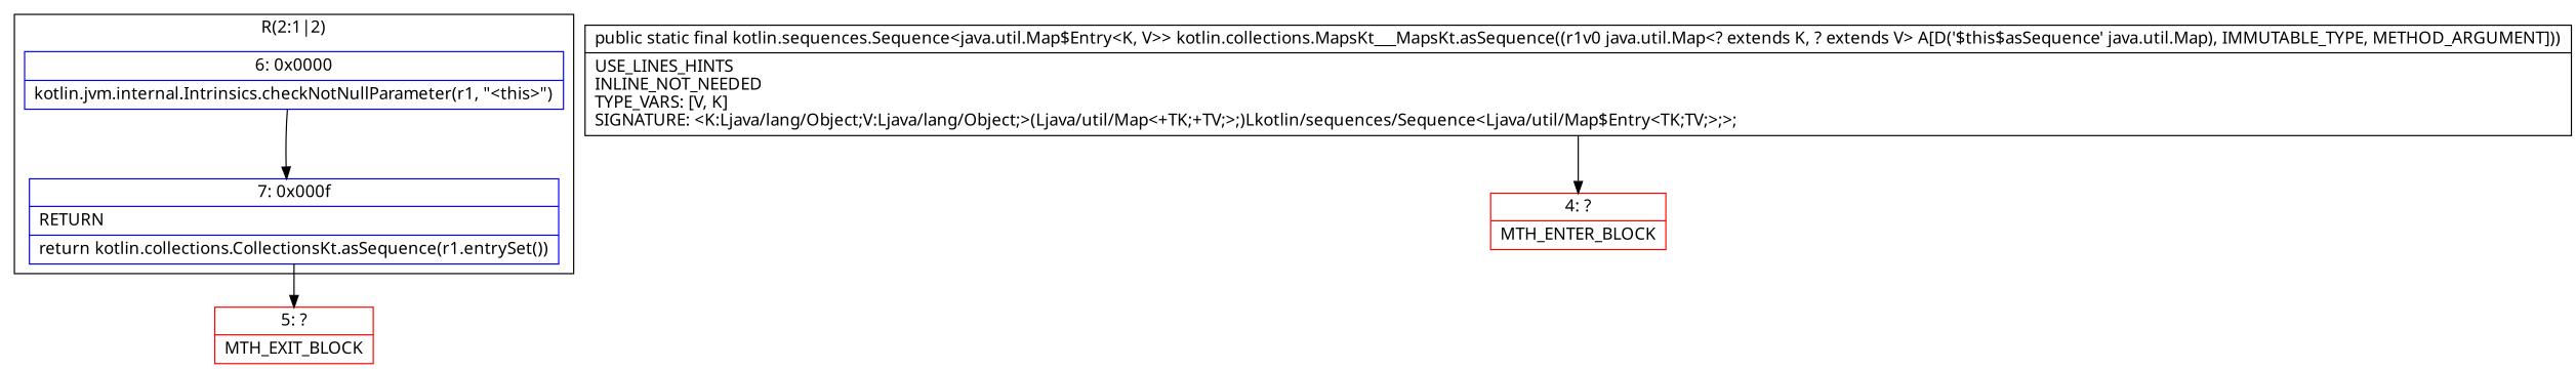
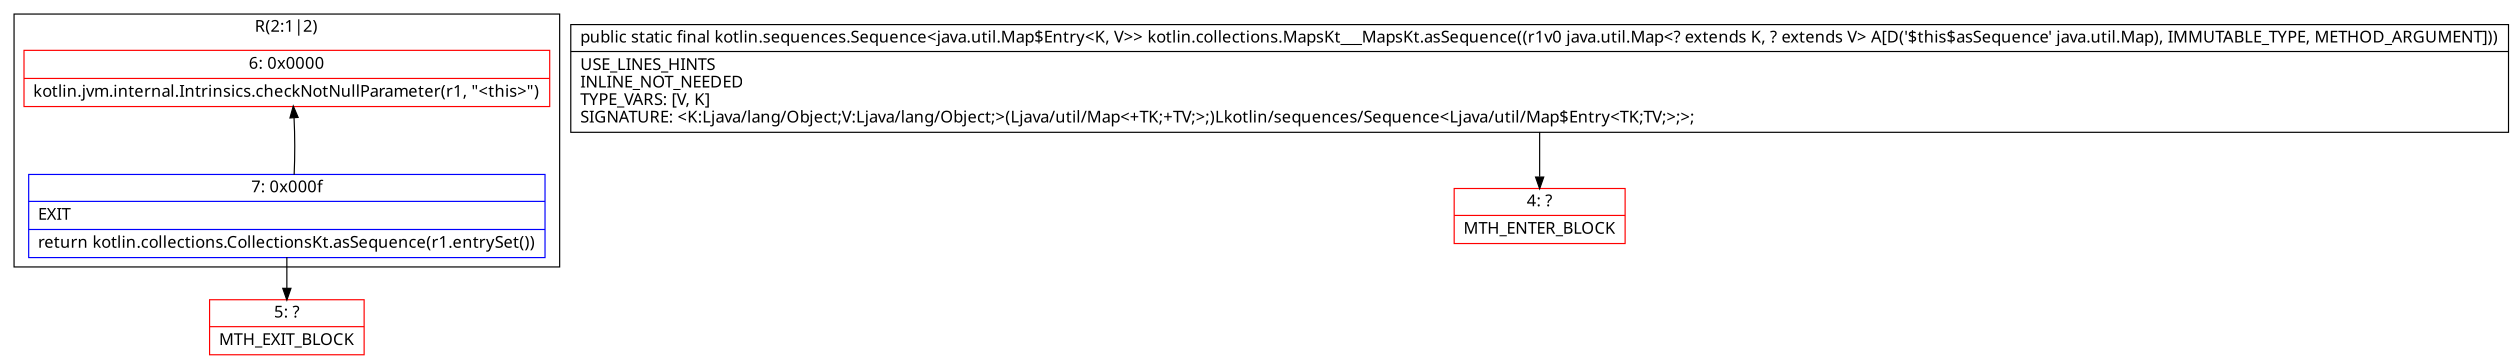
  digraph {
    fontname="Noto Sans"
    node [color=blue fontname="Noto Sans" shape=record]
    edge [fontname="Noto Sans"]
-   n1 [label="{6\:\ 0x0000|kotlin.jvm.internal.Intrinsics.checkNotNullParameter(r1, \"\<this\>\")\l}"]
-   n2 [label="{7\:\ 0x000f|RETURN\l|return kotlin.collections.CollectionsKt.asSequence(r1.entrySet())\l}"]
+   n1 [color=red label="{6\:\ 0x0000|kotlin.jvm.internal.Intrinsics.checkNotNullParameter(r1, \"\<this\>\")\l}"]
+   n2 [label="{7\:\ 0x000f|EXIT\l|return kotlin.collections.CollectionsKt.asSequence(r1.entrySet())\l}"]
    n3 [color=red label="{5\:\ ?|MTH_EXIT_BLOCK\l}"]
    n4 [color=red label="{4\:\ ?|MTH_ENTER_BLOCK\l}"]
    n5 [label="{public static final kotlin.sequences.Sequence\<java.util.Map$Entry\<K, V\>\> kotlin.collections.MapsKt___MapsKt.asSequence((r1v0 java.util.Map\<? extends K, ? extends V\> A[D('$this$asSequence' java.util.Map), IMMUTABLE_TYPE, METHOD_ARGUMENT]))  | USE_LINES_HINTS\lINLINE_NOT_NEEDED\lTYPE_VARS: [V, K]\lSIGNATURE: \<K:Ljava\/lang\/Object;V:Ljava\/lang\/Object;\>(Ljava\/util\/Map\<+TK;+TV;\>;)Lkotlin\/sequences\/Sequence\<Ljava\/util\/Map$Entry\<TK;TV;\>;\>;\l}" color=""]
    subgraph cluster_1 {
      label="R(2:1|2)"
      n1
      n2
    }
-   n1 -> n2
+   n2 -> n1
    n2 -> n3
    n5 -> n4
  }
